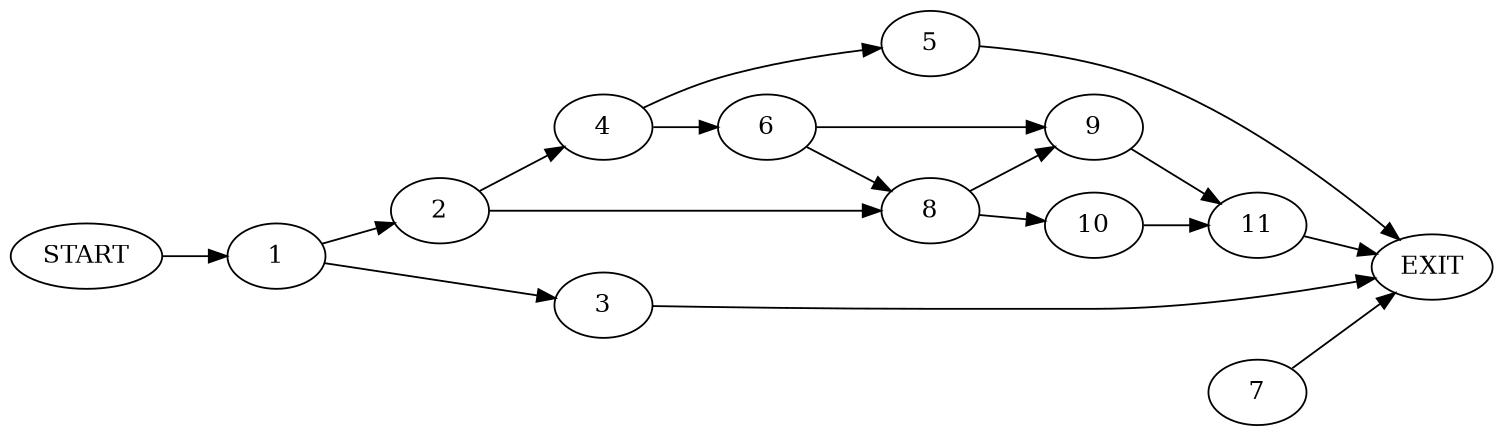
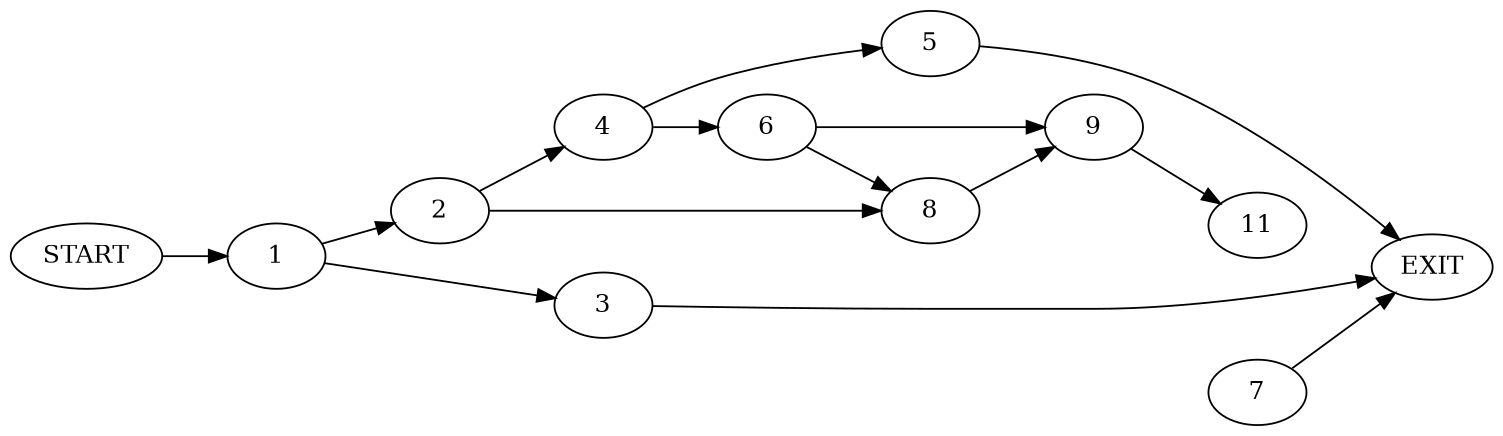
  digraph {
    rankdir=LR
    n1 [label=START]
    1
    2
    3
    n5 [label=EXIT]
    4
    8
    5
    6
    9
    7
-   10
    11
    n1 -> 1
    1 -> 2
    1 -> 3
    2 -> 4
    2 -> 8
    3 -> n5
    4 -> 5
    4 -> 6
    8 -> 9
-   8 -> 10
    5 -> n5
    6 -> 8
    6 -> 9
    9 -> 11
    7 -> n5
-   10 -> 11
-   11 -> n5
  }
